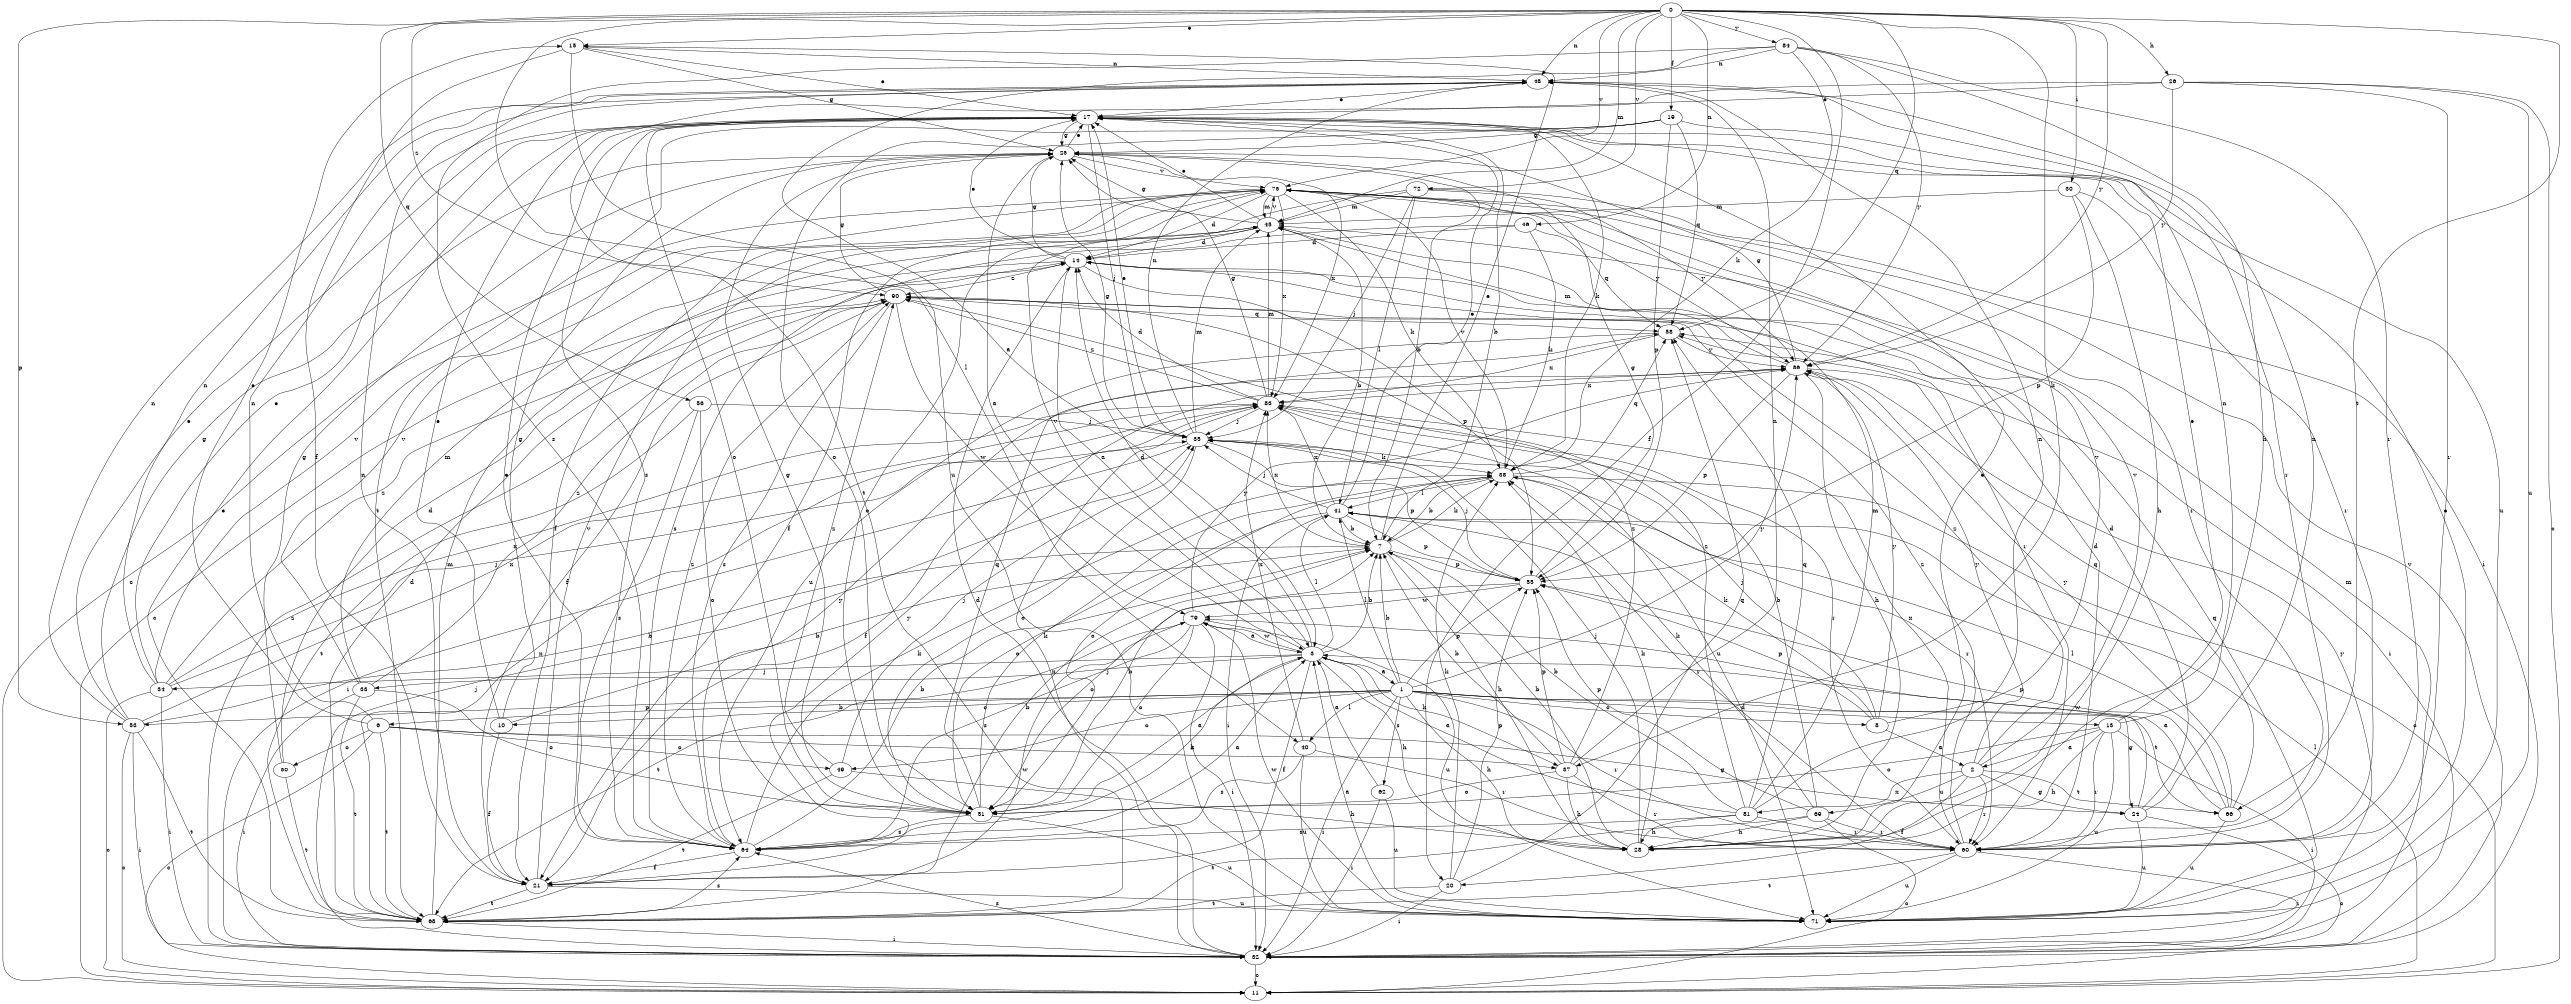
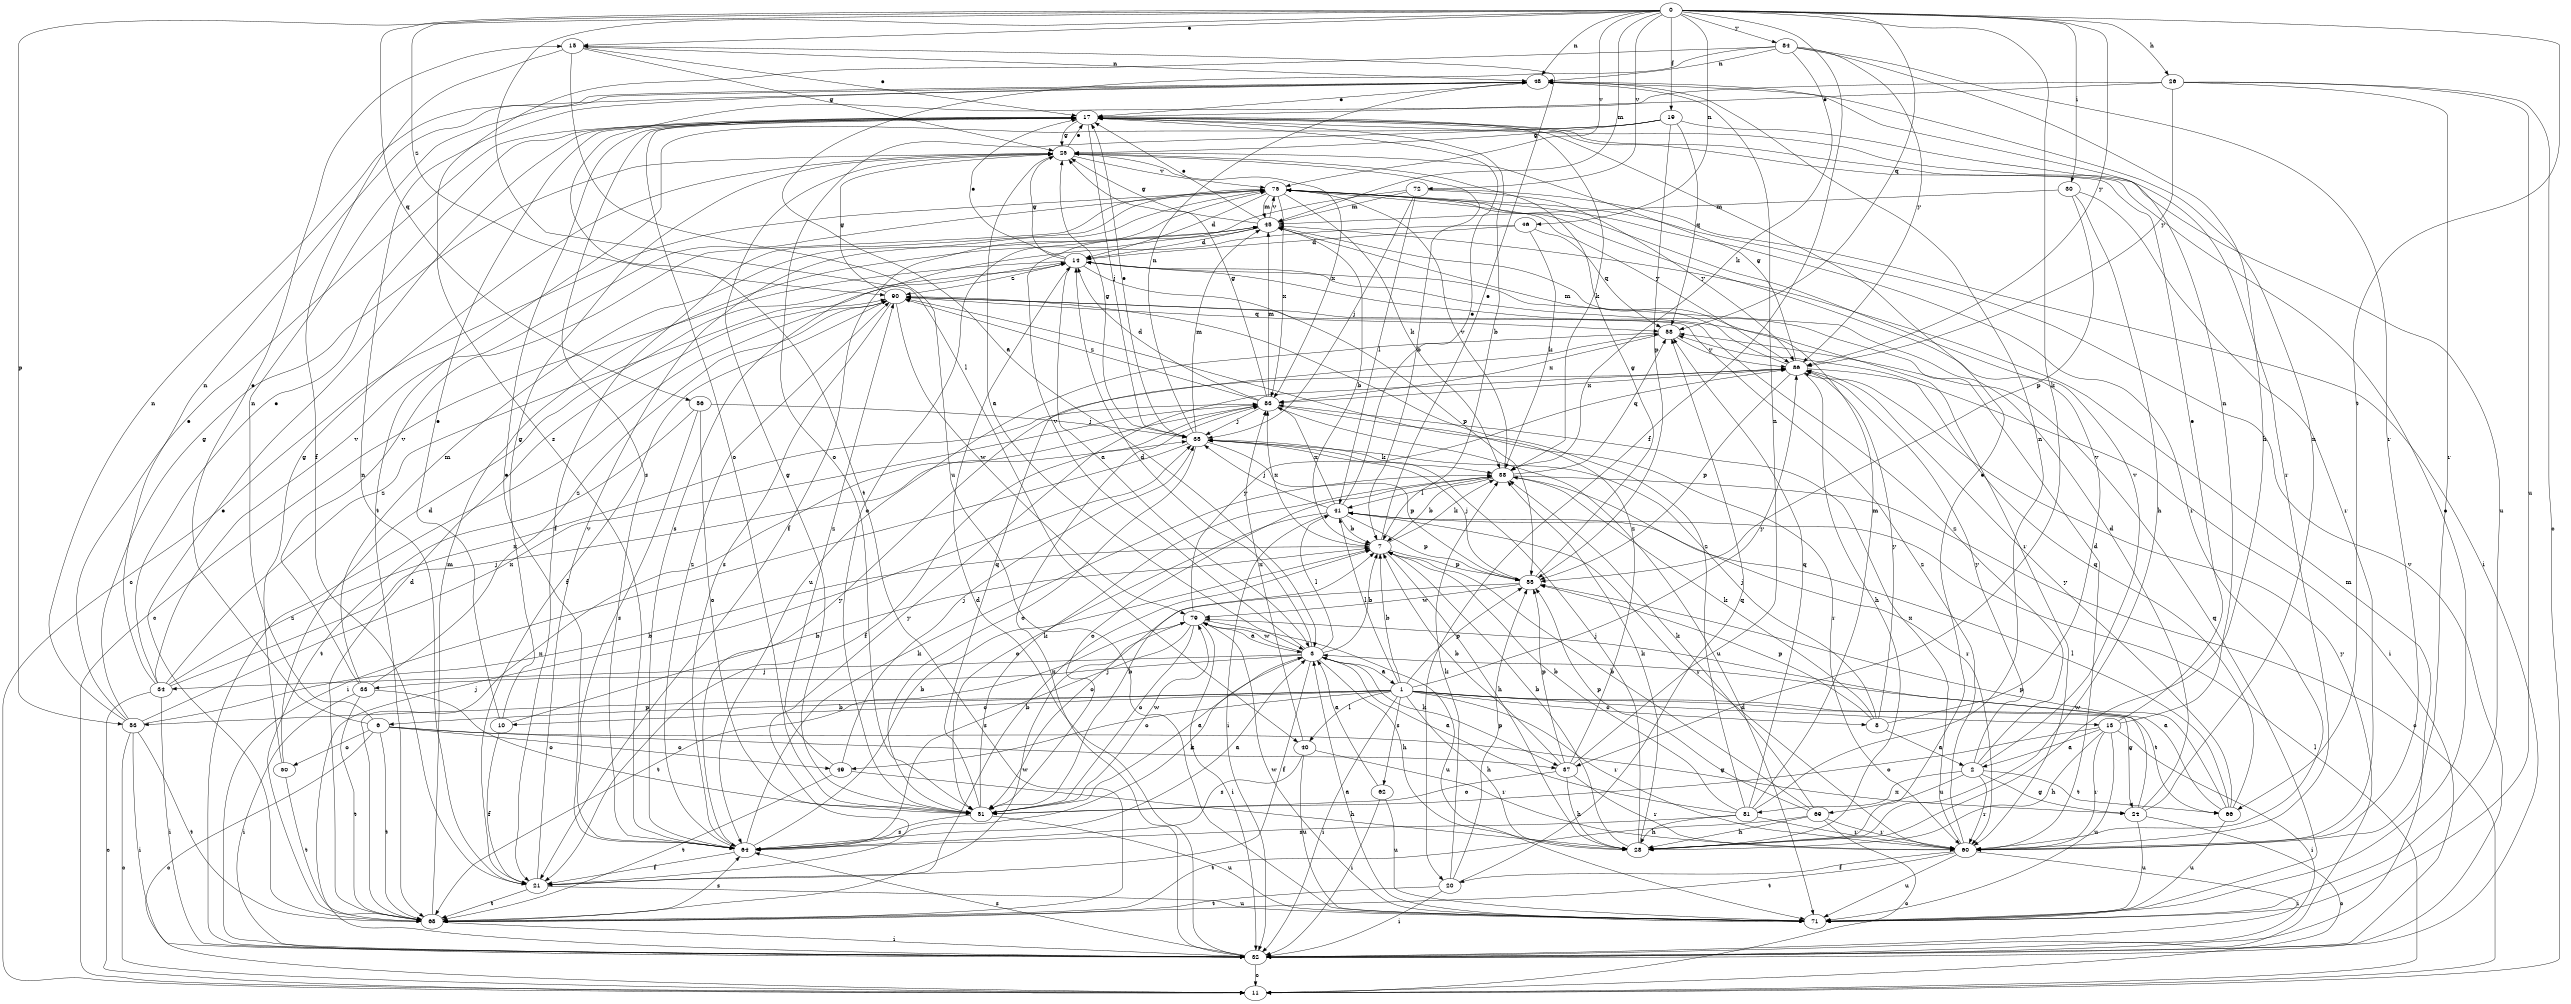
  strict digraph {
    0
    15
    19
    20
    26
    30
    37
    40
    45
    46
    48
    53
    56
    58
    66
    72
    75
    84
    86
    90
    21
    17
    25
    71
    55
    n26 [label=60]
    68
    51
    32
    38
    11
    28
    7
    64
    83
    14
    35
    41
    3
    79
    1
    6
    8
    10
    13
    24
    49
    62
    50
    2
    69
    81
    33
    34
    0 -> 15 [label=e]
    0 -> 19 [label=f]
    0 -> 20 [label=f]
    0 -> 26 [label=h]
    0 -> 30 [label=i]
    0 -> 37 [label=k]
    0 -> 40 [label=l]
    0 -> 45 [label=m]
    0 -> 46 [label=n]
    0 -> 48 [label=n]
    0 -> 53 [label=p]
    0 -> 56 [label=q]
    0 -> 58 [label=q]
    0 -> 66 [label=t]
    0 -> 72 [label=v]
    0 -> 75 [label=v]
    0 -> 84 [label=y]
    0 -> 86 [label=y]
    0 -> 90 [label=z]
    15 -> 48 [label=n]
    15 -> 21 [label=f]
    15 -> 17 [label=e]
    15 -> 25 [label=g]
    15 -> 71 [label=u]
    19 -> 58 [label=q]
    19 -> 25 [label=g]
    19 -> 55 [label=p]
    19 -> n26 [label=r]
    19 -> 68 [label=t]
    19 -> 51 [label=o]
    20 -> 58 [label=q]
    20 -> 55 [label=p]
    20 -> 68 [label=t]
    20 -> 32 [label=i]
    20 -> 38 [label=k]
    26 -> 86 [label=y]
    26 -> 17 [label=e]
    26 -> 71 [label=u]
    26 -> n26 [label=r]
    26 -> 68 [label=t]
    26 -> 11 [label=c]
    30 -> 45 [label=m]
    30 -> 55 [label=p]
    30 -> n26 [label=r]
    30 -> 28 [label=h]
    37 -> 48 [label=n]
    37 -> 90 [label=z]
    37 -> 55 [label=p]
    37 -> n26 [label=r]
    37 -> 51 [label=o]
    37 -> 28 [label=h]
    37 -> 7 [label=b]
    40 -> 71 [label=u]
    40 -> n26 [label=r]
    40 -> 64 [label=s]
    40 -> 83 [label=x]
    45 -> 75 [label=v]
    45 -> 17 [label=e]
    45 -> 25 [label=g]
    45 -> 51 [label=o]
    45 -> 7 [label=b]
    45 -> 14 [label=d]
    46 -> 58 [label=q]
    46 -> 38 [label=k]
    46 -> 64 [label=s]
    46 -> 14 [label=d]
    48 -> 17 [label=e]
    53 -> 48 [label=n]
    53 -> 17 [label=e]
    53 -> 25 [label=g]
    53 -> 68 [label=t]
    53 -> 32 [label=i]
    53 -> 11 [label=c]
    53 -> 7 [label=b]
    53 -> 83 [label=x]
    56 -> 68 [label=t]
    56 -> 51 [label=o]
    56 -> 64 [label=s]
    56 -> 35 [label=j]
    58 -> 86 [label=y]
    58 -> 64 [label=u]
    58 -> 83 [label=x]
    66 -> 58 [label=q]
    66 -> 86 [label=y]
    66 -> 71 [label=u]
    66 -> 55 [label=p]
    66 -> 41 [label=l]
    66 -> 3 [label=a]
    72 -> 45 [label=m]
    72 -> 86 [label=y]
    72 -> 21 [label=f]
    72 -> 32 [label=i]
    72 -> 35 [label=j]
    72 -> 41 [label=l]
    75 -> 45 [label=m]
    75 -> 86 [label=y]
    75 -> 21 [label=f]
    75 -> n26 [label=r]
    75 -> 38 [label=k]
    75 -> 11 [label=c]
    75 -> 83 [label=x]
    75 -> 14 [label=d]
    84 -> 48 [label=n]
    84 -> 86 [label=y]
    84 -> n26 [label=r]
    84 -> 38 [label=k]
    84 -> 28 [label=h]
    84 -> 64 [label=s]
    84 -> 3 [label=a]
    86 -> 45 [label=m]
    86 -> 25 [label=g]
    86 -> 55 [label=p]
    86 -> 32 [label=i]
    86 -> 28 [label=h]
    86 -> 83 [label=x]
    90 -> 58 [label=q]
    90 -> 21 [label=f]
    90 -> 25 [label=g]
    90 -> 64 [label=s]
    90 -> 79 [label=w]
    21 -> 48 [label=n]
    21 -> 75 [label=v]
    21 -> 86 [label=y]
    21 -> 71 [label=u]
    21 -> 68 [label=t]
    21 -> 7 [label=b]
    17 -> 25 [label=g]
    17 -> 71 [label=u]
    17 -> 51 [label=o]
    17 -> 38 [label=k]
    17 -> 7 [label=b]
    17 -> 64 [label=s]
    17 -> 35 [label=j]
    25 -> 75 [label=v]
    25 -> 17 [label=e]
    25 -> 7 [label=b]
    25 -> 83 [label=x]
    25 -> 3 [label=a]
    71 -> 58 [label=q]
    71 -> 17 [label=e]
    71 -> 3 [label=a]
    71 -> 79 [label=w]
    55 -> 25 [label=g]
    55 -> 51 [label=o]
    55 -> 35 [label=j]
    55 -> 79 [label=w]
    n26 -> 90 [label=z]
    n26 -> 71 [label=u]
    n26 -> 68 [label=t]
    n26 -> 32 [label=i]
    n26 -> 83 [label=x]
    n26 -> 14 [label=d]
    68 -> 45 [label=m]
    68 -> 17 [label=e]
    68 -> 32 [label=i]
    68 -> 64 [label=s]
    68 -> 83 [label=x]
    68 -> 14 [label=d]
    68 -> 79 [label=w]
    51 -> 58 [label=q]
    51 -> 25 [label=g]
    51 -> 71 [label=u]
    51 -> 38 [label=k]
    51 -> 7 [label=b]
    51 -> 64 [label=s]
    51 -> 3 [label=a]
+   51 -> 79 [label=w]
    32 -> 45 [label=m]
    32 -> 75 [label=v]
    32 -> 86 [label=y]
    32 -> 90 [label=z]
    32 -> 11 [label=c]
    32 -> 64 [label=s]
    32 -> 83 [label=x]
    32 -> 14 [label=d]
    32 -> 35 [label=j]
    38 -> 58 [label=q]
    38 -> 75 [label=v]
    38 -> n26 [label=r]
    38 -> 51 [label=o]
    38 -> 11 [label=c]
    38 -> 7 [label=b]
    38 -> 41 [label=l]
    11 -> 41 [label=l]
    28 -> 17 [label=e]
    28 -> 38 [label=k]
    28 -> 7 [label=b]
    28 -> 35 [label=j]
    7 -> 15 [label=e]
    7 -> 55 [label=p]
    7 -> 38 [label=k]
    7 -> 28 [label=h]
    7 -> 83 [label=x]
    64 -> 86 [label=y]
    64 -> 90 [label=z]
    64 -> 21 [label=f]
    64 -> 17 [label=e]
    64 -> 38 [label=k]
    64 -> 7 [label=b]
    64 -> 3 [label=a]
    83 -> 45 [label=m]
    83 -> 90 [label=z]
    83 -> 21 [label=f]
    83 -> 25 [label=g]
    83 -> 71 [label=u]
    83 -> n26 [label=r]
    83 -> 14 [label=d]
    83 -> 35 [label=j]
    14 -> 90 [label=z]
    14 -> 17 [label=e]
    14 -> 25 [label=g]
    14 -> 55 [label=p]
    14 -> n26 [label=r]
    14 -> 11 [label=c]
    14 -> 3 [label=a]
    35 -> 45 [label=m]
    35 -> 48 [label=n]
    35 -> 17 [label=e]
    35 -> 25 [label=g]
    35 -> 55 [label=p]
    35 -> 51 [label=o]
    35 -> 32 [label=i]
    35 -> 38 [label=k]
    41 -> 17 [label=e]
    41 -> 55 [label=p]
    41 -> n26 [label=r]
    41 -> 51 [label=o]
    41 -> 32 [label=i]
    41 -> 7 [label=b]
    41 -> 83 [label=x]
    41 -> 35 [label=j]
    3 -> 37 [label=k]
    3 -> 75 [label=v]
    3 -> 21 [label=f]
    3 -> 28 [label=h]
    3 -> 7 [label=b]
    3 -> 64 [label=s]
    3 -> 14 [label=d]
    3 -> 41 [label=l]
    3 -> 79 [label=w]
    3 -> 1 [label=a]
    3 -> 33 [label=j]
    3 -> 34 [label=j]
    79 -> 86 [label=y]
    79 -> 71 [label=u]
    79 -> 68 [label=t]
    79 -> 51 [label=o]
    79 -> 32 [label=i]
    79 -> 64 [label=s]
    79 -> 3 [label=a]
    1 -> 40 [label=l]
    1 -> 53 [label=p]
    1 -> 66 [label=t]
    1 -> 86 [label=y]
    1 -> 55 [label=p]
    1 -> n26 [label=r]
    1 -> 32 [label=i]
    1 -> 28 [label=h]
    1 -> 7 [label=b]
    1 -> 41 [label=l]
    1 -> 6 [label=b]
    1 -> 8 [label=c]
    1 -> 10 [label=c]
    1 -> 13 [label=d]
    1 -> 24 [label=g]
    1 -> 49 [label=o]
    1 -> 62 [label=s]
    6 -> 15 [label=e]
    6 -> 37 [label=k]
    6 -> 48 [label=n]
    6 -> 68 [label=t]
    6 -> 11 [label=c]
    6 -> 24 [label=g]
    6 -> 49 [label=o]
    6 -> 50 [label=o]
    8 -> 75 [label=v]
    8 -> 86 [label=y]
    8 -> 55 [label=p]
    8 -> 38 [label=k]
    8 -> 35 [label=j]
    8 -> 2 [label=a]
    10 -> 21 [label=f]
    10 -> 17 [label=e]
    10 -> 25 [label=g]
    10 -> 7 [label=b]
    13 -> 48 [label=n]
    13 -> 17 [label=e]
    13 -> 71 [label=u]
    13 -> n26 [label=r]
    13 -> 51 [label=o]
    13 -> 32 [label=i]
    13 -> 28 [label=h]
    13 -> 2 [label=a]
    24 -> 48 [label=n]
    24 -> 71 [label=u]
    24 -> 11 [label=c]
    24 -> 14 [label=d]
    24 -> 79 [label=w]
    49 -> 90 [label=z]
    49 -> 68 [label=t]
    49 -> 28 [label=h]
    49 -> 35 [label=j]
    62 -> 71 [label=u]
    62 -> 32 [label=i]
    62 -> 3 [label=a]
    50 -> 25 [label=g]
    50 -> 68 [label=t]
    50 -> 14 [label=d]
-   2 -> 20 [label=f]
+   n26 -> 20 [label=f]
    2 -> 66 [label=t]
    2 -> 75 [label=v]
    2 -> 86 [label=y]
    2 -> 90 [label=z]
    2 -> n26 [label=r]
    2 -> 24 [label=g]
    2 -> 69 [label=u]
    2 -> 81 [label=x]
    69 -> 55 [label=p]
    69 -> n26 [label=r]
    69 -> 68 [label=t]
    69 -> 38 [label=k]
    69 -> 11 [label=c]
    69 -> 28 [label=h]
-   69 -> 83 [label=b]
+   69 -> 7 [label=b]
    81 -> 45 [label=m]
    81 -> 48 [label=n]
    81 -> 58 [label=q]
    81 -> 90 [label=z]
    81 -> n26 [label=r]
    81 -> 28 [label=h]
    81 -> 7 [label=b]
    81 -> 64 [label=s]
    81 -> 3 [label=a]
    33 -> 45 [label=m]
    33 -> 75 [label=v]
    33 -> 90 [label=z]
    33 -> 68 [label=t]
    33 -> 51 [label=o]
    33 -> 32 [label=i]
    34 -> 48 [label=n]
    34 -> 75 [label=v]
    34 -> 90 [label=z]
    34 -> 17 [label=e]
    34 -> 32 [label=i]
    34 -> 11 [label=c]
    34 -> 83 [label=x]
    34 -> 35 [label=j]
  }
